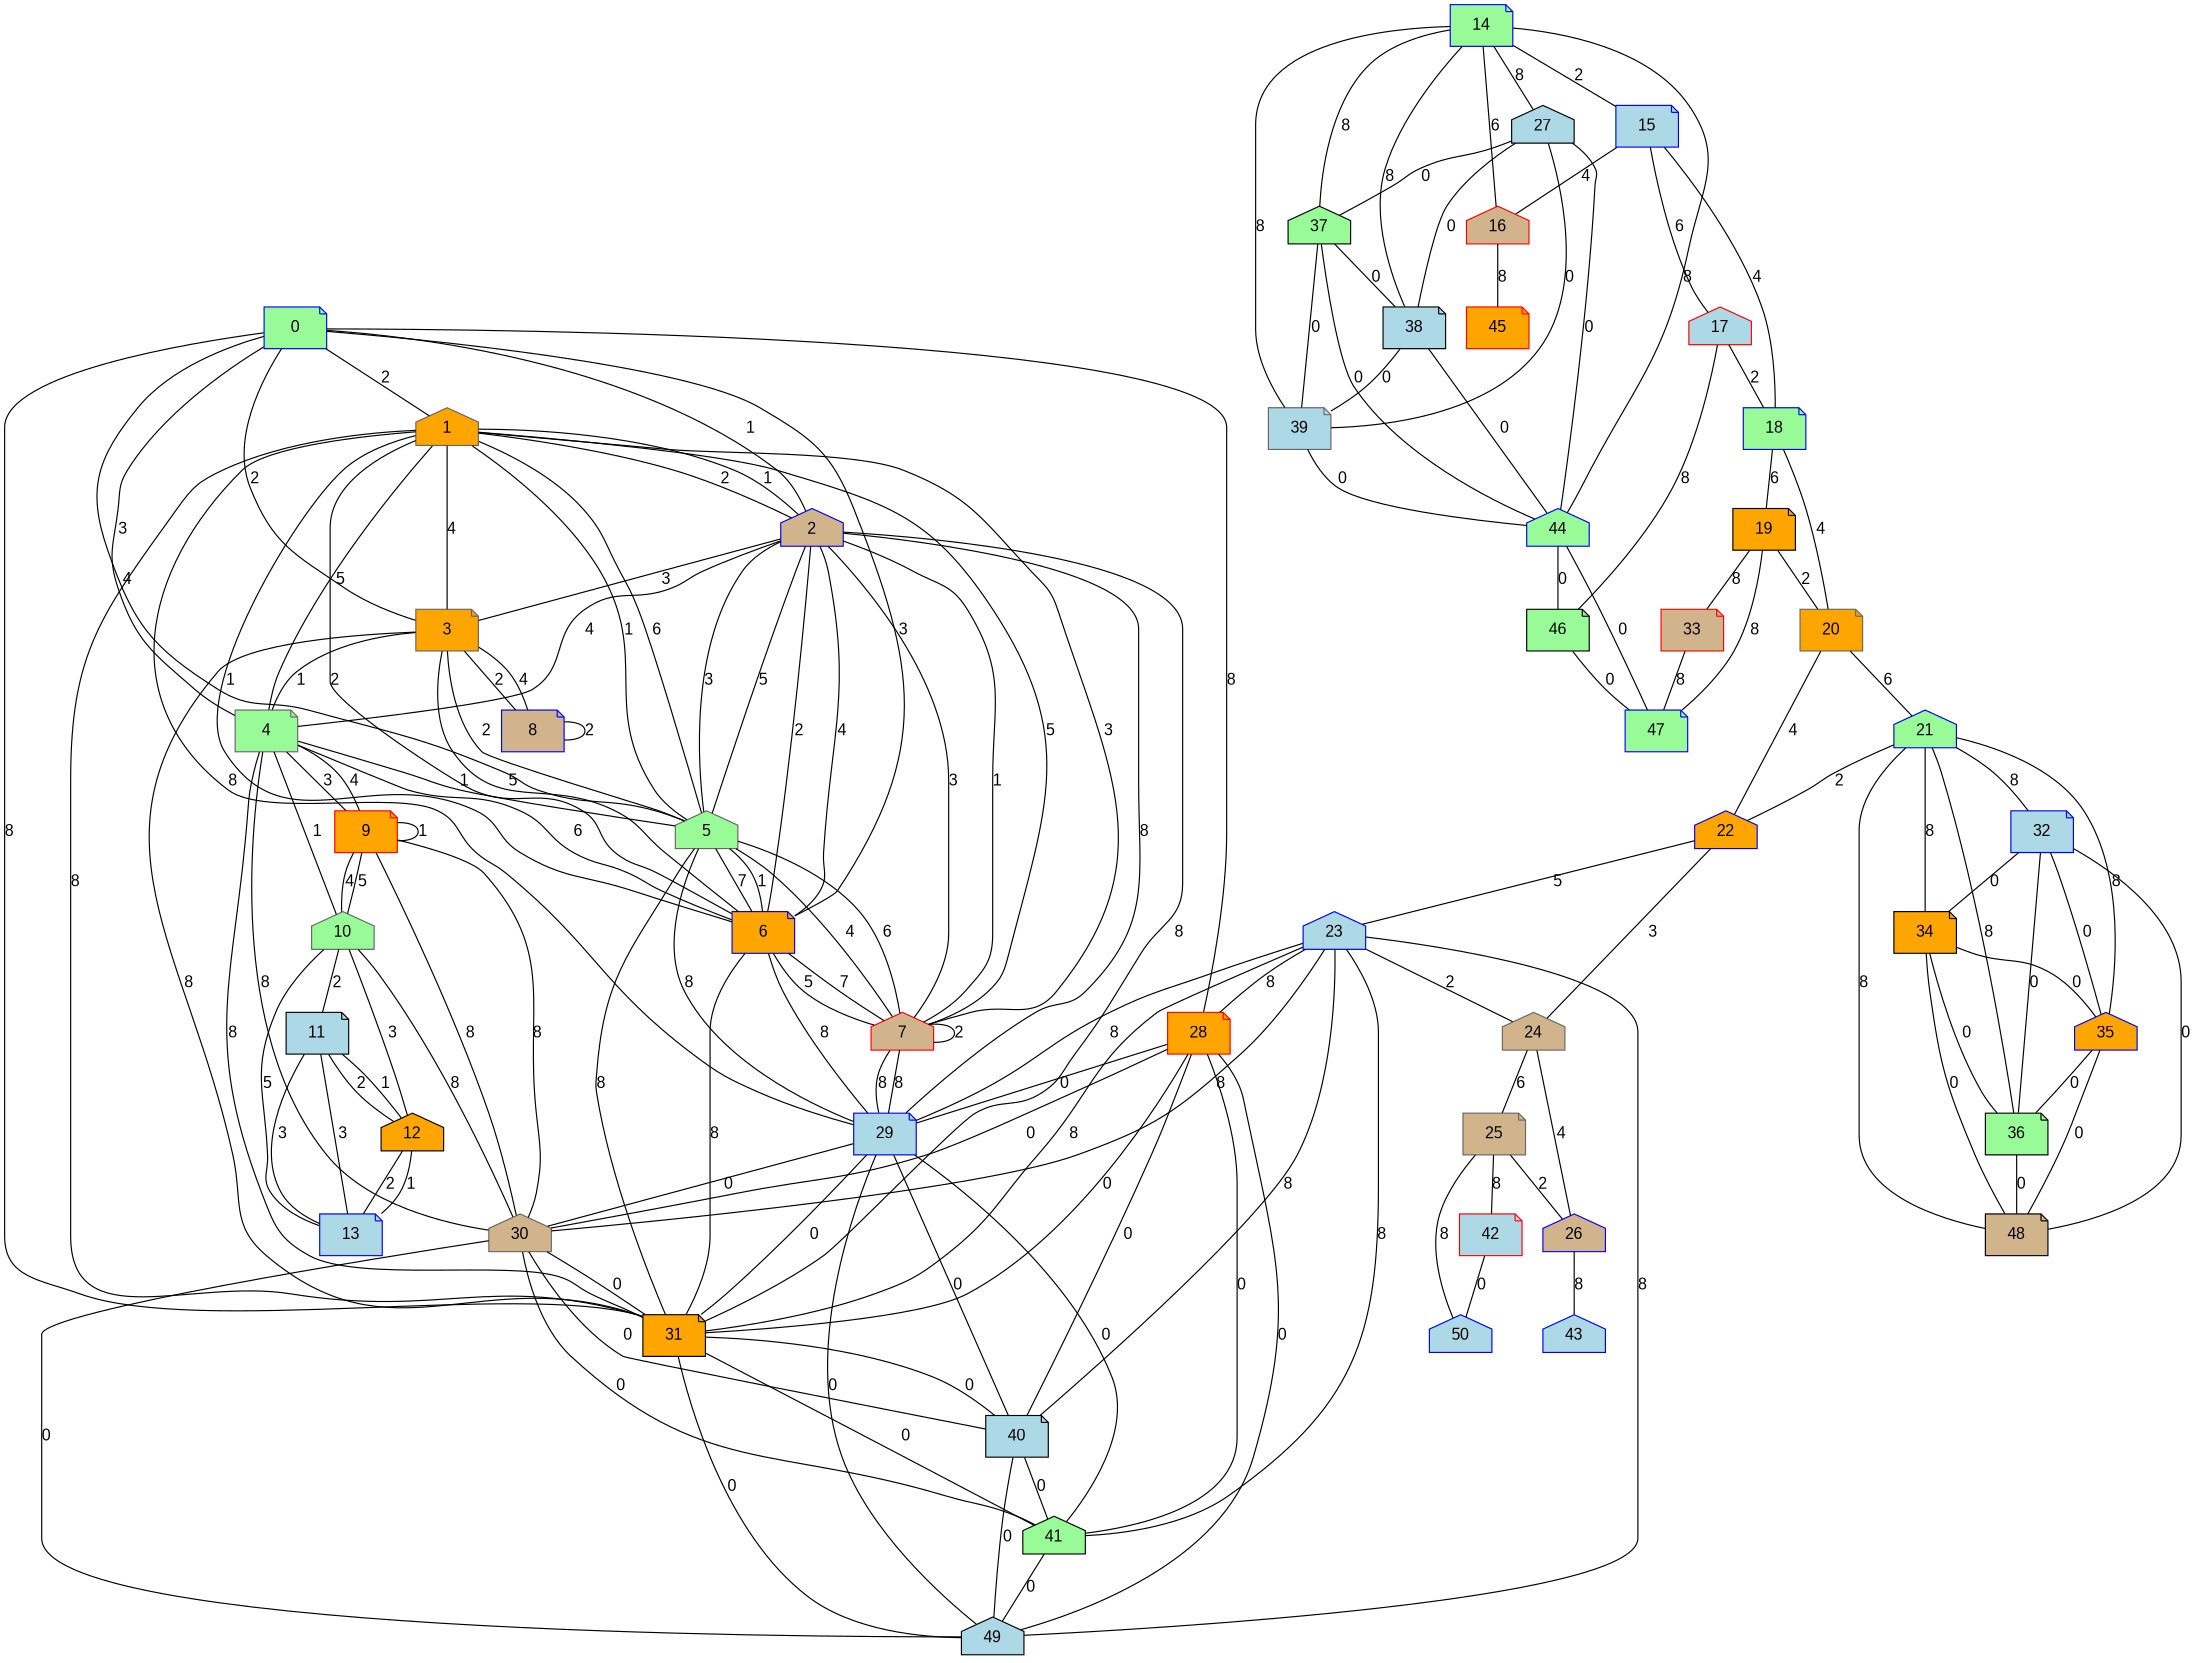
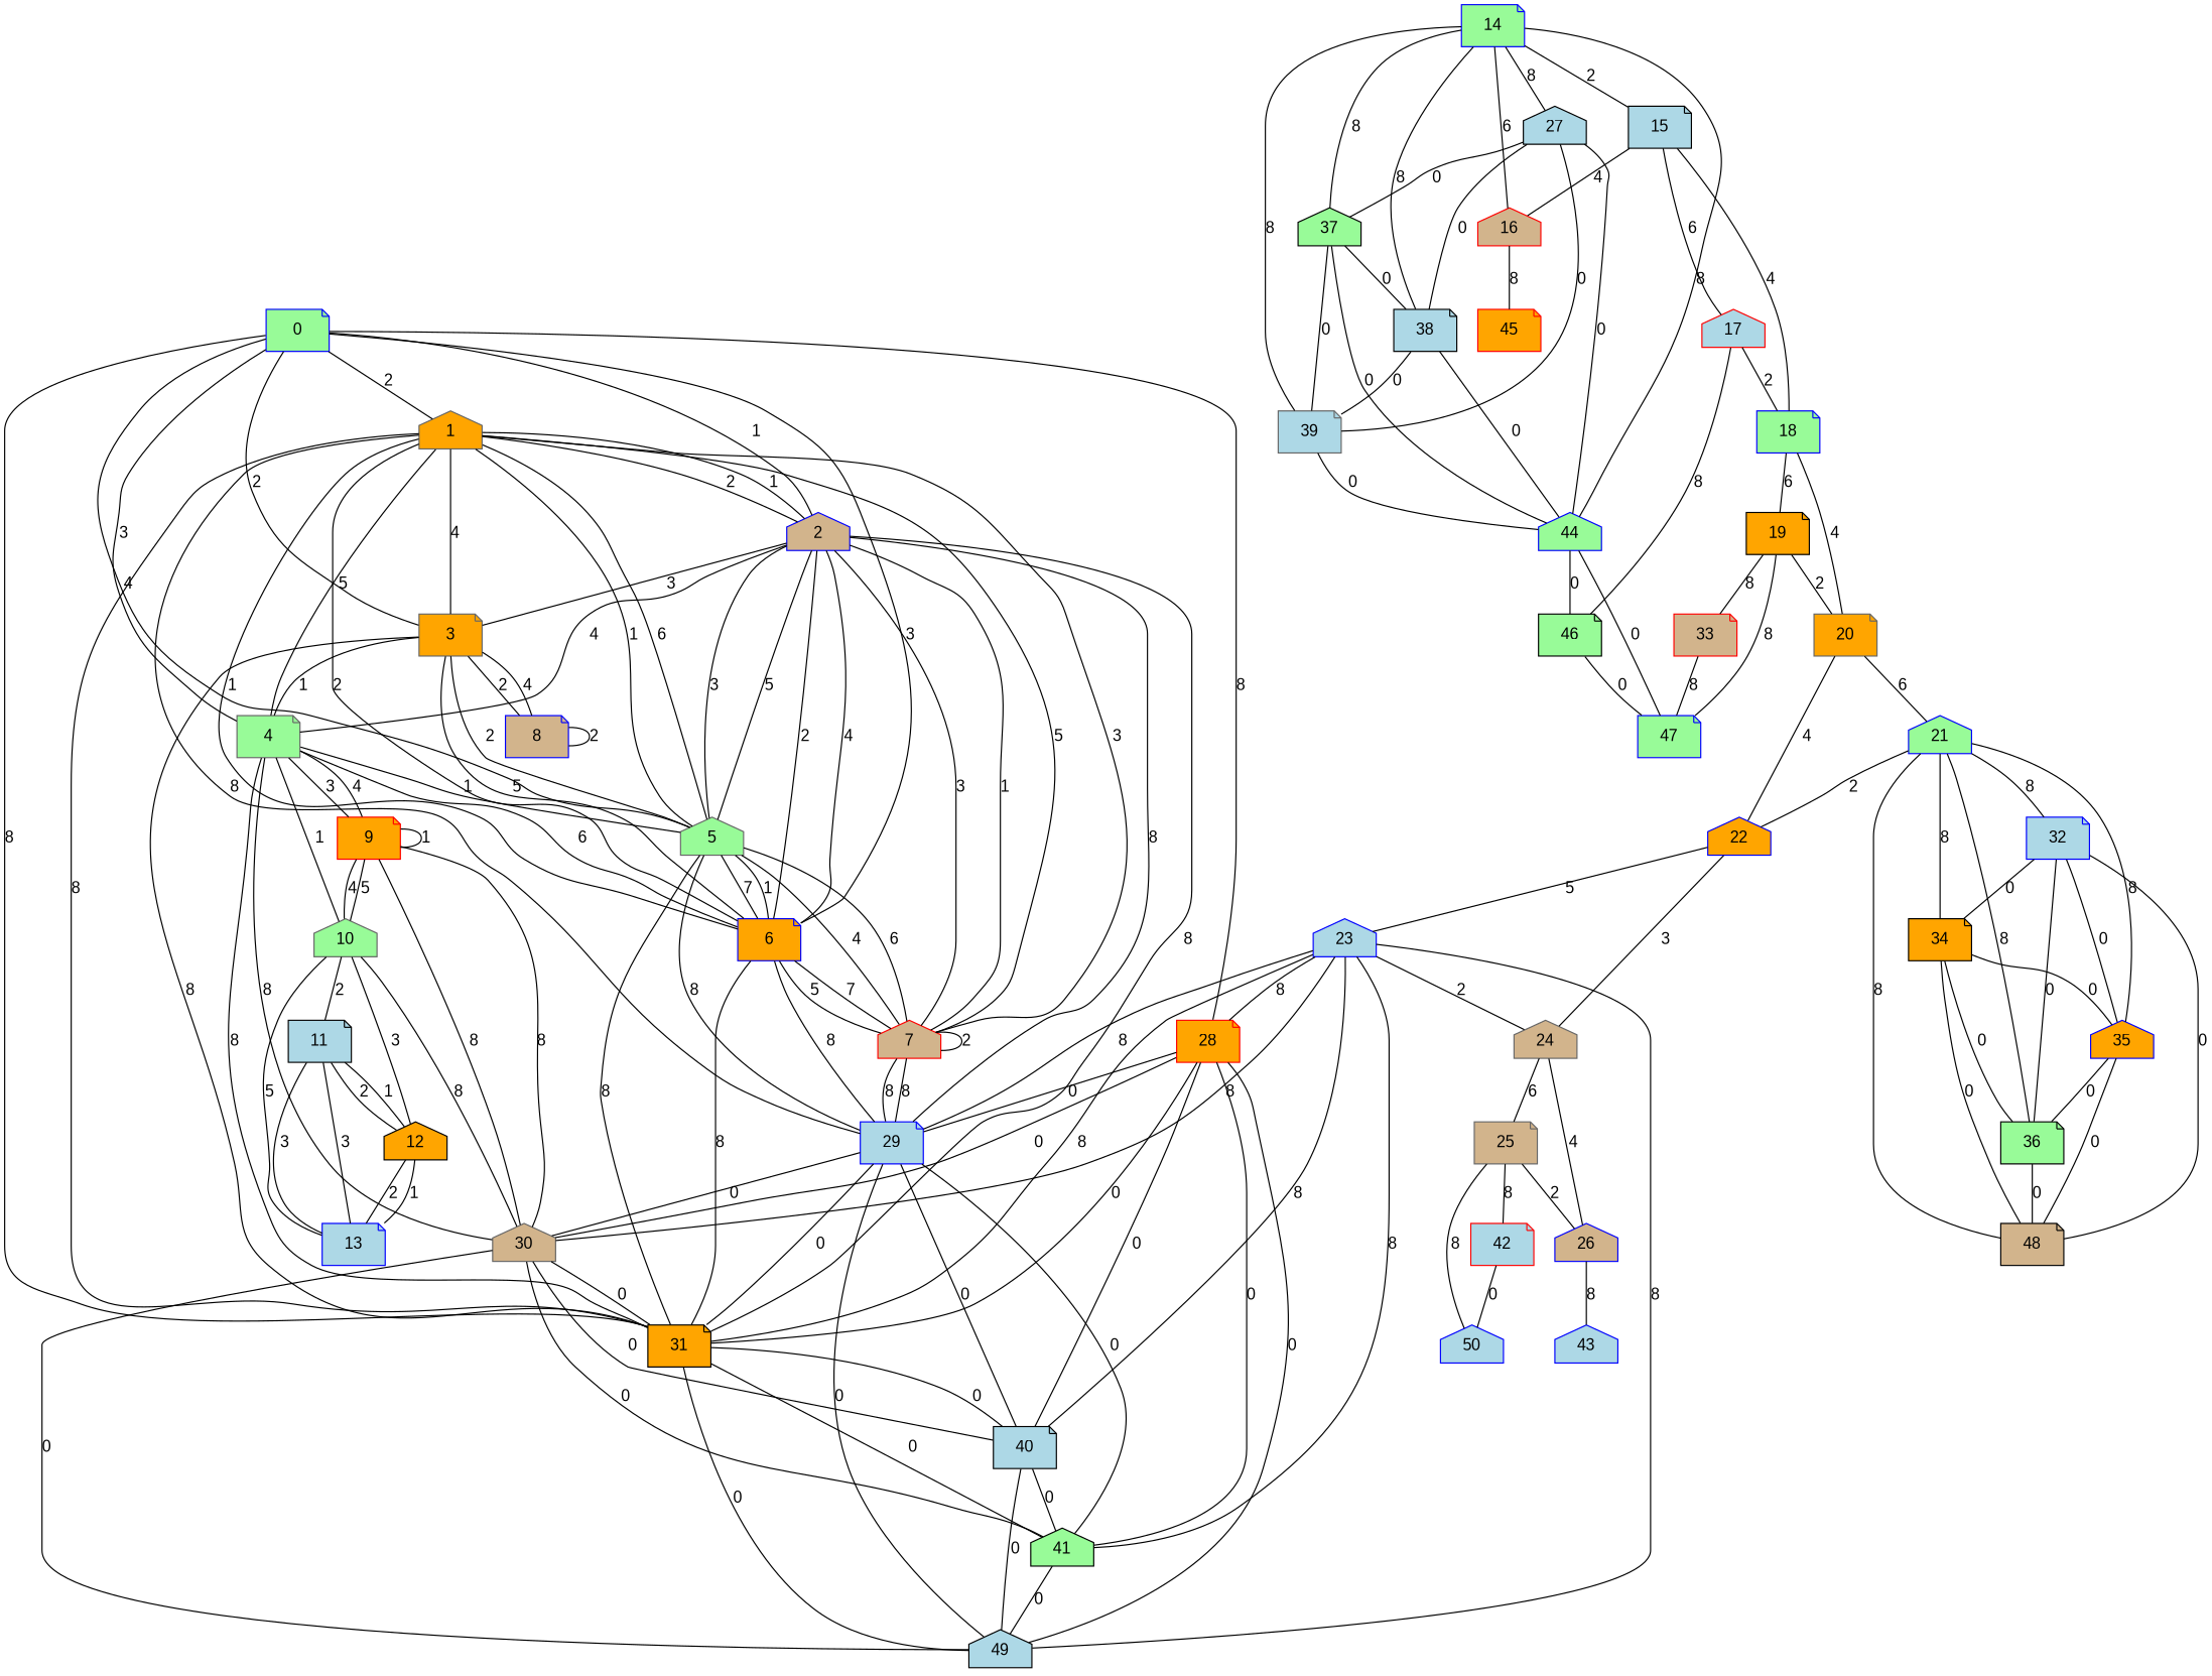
  graph {
    fontname="Liberation Sans"
    node [color=blue fillcolor=lightblue fontname="Liberation Sans" shape=note style=filled weight=1]
    edge [fontname="Liberation Sans"]
    0 [fillcolor=palegreen]
    1 [color=gray40 fillcolor=orange shape=house]
    2 [fillcolor=tan shape=house]
    3 [color=gray40 fillcolor=orange]
    4 [color=gray40 fillcolor=palegreen]
    5 [color=gray40 fillcolor=palegreen shape=house]
    6 [fillcolor=orange]
    28 [color=red fillcolor=orange weight=3]
    31 [color=black fillcolor=orange weight=3]
    7 [color=red fillcolor=tan shape=house weight=2]
    29 [weight=3]
    8 [fillcolor=tan weight=2]
    9 [color=red fillcolor=orange weight=2]
    10 [color=gray40 fillcolor=palegreen shape=house]
    30 [color=gray40 fillcolor=tan shape=house weight=3]
    40 [color=black weight=3]
    41 [color=black fillcolor=palegreen shape=house weight=3]
    49 [color=black shape=house weight=3]
    11 [color=black]
    12 [color=black fillcolor=orange shape=house]
    13
    14 [fillcolor=palegreen]
-   15
+   15 [color=black]
    16 [color=red fillcolor=tan shape=house]
    27 [color=black shape=house weight=4]
    37 [color=black fillcolor=palegreen shape=house weight=3]
    38 [color=black weight=3]
    39 [color=gray40 weight=3]
    44 [fillcolor=palegreen shape=house weight=3]
    17 [color=red shape=house]
    18 [fillcolor=palegreen]
    45 [color=red fillcolor=orange weight=3]
    46 [color=black fillcolor=palegreen weight=3]
    47 [fillcolor=palegreen weight=3]
    19 [color=black fillcolor=orange]
    20 [color=gray40 fillcolor=orange]
    33 [color=red fillcolor=tan weight=3]
    21 [fillcolor=palegreen shape=house]
    22 [fillcolor=orange shape=house]
    32 [weight=3]
    34 [color=black fillcolor=orange weight=3]
    35 [fillcolor=orange shape=house weight=3]
    36 [color=black fillcolor=palegreen weight=3]
    48 [color=black fillcolor=tan weight=3]
    23 [shape=house]
    24 [color=gray40 fillcolor=tan shape=house]
    25 [color=gray40 fillcolor=tan]
    26 [fillcolor=tan shape=house]
    42 [color=red weight=3]
    50 [shape=house weight=3]
    43 [shape=house weight=3]
    0 -- 1 [label=2]
    0 -- 2 [label=1]
    0 -- 3 [label=2]
    0 -- 4 [label=3]
    0 -- 5 [label=4]
    0 -- 6 [label=3]
    0 -- 28 [label=8]
    0 -- 31 [label=8]
    1 -- 2 [label=2]
    1 -- 2 [label=1]
    1 -- 3 [label=4]
    1 -- 4 [label=5]
    1 -- 5 [label=1]
    1 -- 5 [label=6]
    1 -- 6 [label=2]
    1 -- 6 [label=1]
    1 -- 31 [label=8]
    1 -- 7 [label=3]
    1 -- 7 [label=5]
    1 -- 29 [label=8]
    2 -- 3 [label=3]
    2 -- 4 [label=4]
    2 -- 5 [label=3]
    2 -- 5 [label=5]
    2 -- 6 [label=4]
    2 -- 6 [label=2]
    2 -- 31 [label=8]
    2 -- 7 [label=1]
    2 -- 7 [label=3]
    2 -- 29 [label=8]
    3 -- 4 [label=1]
    3 -- 5 [label=2]
    3 -- 6 [label=5]
    3 -- 31 [label=8]
    3 -- 8 [label=2]
    3 -- 8 [label=4]
    4 -- 5 [label=1]
    4 -- 6 [label=6]
    4 -- 31 [label=8]
    4 -- 9 [label=3]
    4 -- 9 [label=4]
    4 -- 10 [label=1]
    4 -- 30 [label=8]
    5 -- 6 [label=1]
    5 -- 6 [label=7]
    5 -- 31 [label=8]
    5 -- 7 [label=4]
    5 -- 7 [label=6]
    5 -- 29 [label=8]
    6 -- 31 [label=8]
    6 -- 7 [label=5]
    6 -- 7 [label=7]
    6 -- 29 [label=8]
    28 -- 31 [label=0]
    28 -- 29 [label=0]
    28 -- 30 [label=0]
    28 -- 40 [label=0]
    28 -- 41 [label=0]
    28 -- 49 [label=0]
    31 -- 40 [label=0]
    31 -- 41 [label=0]
    31 -- 49 [label=0]
    7 -- 7 [label=2]
    7 -- 29 [label=8]
    7 -- 29 [label=8]
    29 -- 31 [label=0]
    29 -- 30 [label=0]
    29 -- 40 [label=0]
    29 -- 41 [label=0]
    29 -- 49 [label=0]
    8 -- 8 [label=2]
    9 -- 9 [label=1]
    9 -- 10 [label=4]
    9 -- 10 [label=5]
    9 -- 30 [label=8]
    9 -- 30 [label=8]
    10 -- 30 [label=8]
    10 -- 11 [label=2]
    10 -- 12 [label=3]
    10 -- 13 [label=5]
    30 -- 31 [label=0]
    30 -- 40 [label=0]
    30 -- 41 [label=0]
    30 -- 49 [label=0]
    40 -- 41 [label=0]
    40 -- 49 [label=0]
    41 -- 49 [label=0]
    11 -- 12 [label=2]
    11 -- 12 [label=1]
    11 -- 13 [label=3]
    11 -- 13 [label=3]
    12 -- 13 [label=1]
    12 -- 13 [label=2]
    14 -- 15 [label=2]
    14 -- 16 [label=6]
    14 -- 27 [label=8]
    14 -- 37 [label=8]
    14 -- 38 [label=8]
    14 -- 39 [label=8]
    14 -- 44 [label=8]
    15 -- 16 [label=4]
    15 -- 17 [label=6]
    15 -- 18 [label=4]
    16 -- 45 [label=8]
    27 -- 37 [label=0]
    27 -- 38 [label=0]
    27 -- 39 [label=0]
    27 -- 44 [label=0]
    37 -- 38 [label=0]
    37 -- 39 [label=0]
    37 -- 44 [label=0]
    38 -- 39 [label=0]
    38 -- 44 [label=0]
    39 -- 44 [label=0]
    44 -- 46 [label=0]
    44 -- 47 [label=0]
    17 -- 18 [label=2]
    17 -- 46 [label=8]
    18 -- 19 [label=6]
    18 -- 20 [label=4]
    46 -- 47 [label=0]
    19 -- 47 [label=8]
    19 -- 20 [label=2]
    19 -- 33 [label=8]
    20 -- 21 [label=6]
    20 -- 22 [label=4]
    33 -- 47 [label=8]
    21 -- 22 [label=2]
    21 -- 32 [label=8]
    21 -- 34 [label=8]
    21 -- 35 [label=8]
    21 -- 36 [label=8]
    21 -- 48 [label=8]
    22 -- 23 [label=5]
    22 -- 24 [label=3]
    32 -- 34 [label=0]
    32 -- 35 [label=0]
    32 -- 36 [label=0]
    32 -- 48 [label=0]
    34 -- 35 [label=0]
    34 -- 36 [label=0]
    34 -- 48 [label=0]
    35 -- 36 [label=0]
    35 -- 48 [label=0]
    36 -- 48 [label=0]
    23 -- 28 [label=8]
    23 -- 31 [label=8]
    23 -- 29 [label=8]
    23 -- 30 [label=8]
    23 -- 40 [label=8]
    23 -- 41 [label=8]
    23 -- 49 [label=8]
    23 -- 24 [label=2]
    24 -- 25 [label=6]
    24 -- 26 [label=4]
    25 -- 26 [label=2]
    25 -- 42 [label=8]
    25 -- 50 [label=8]
    26 -- 43 [label=8]
    42 -- 50 [label=0]
  }
